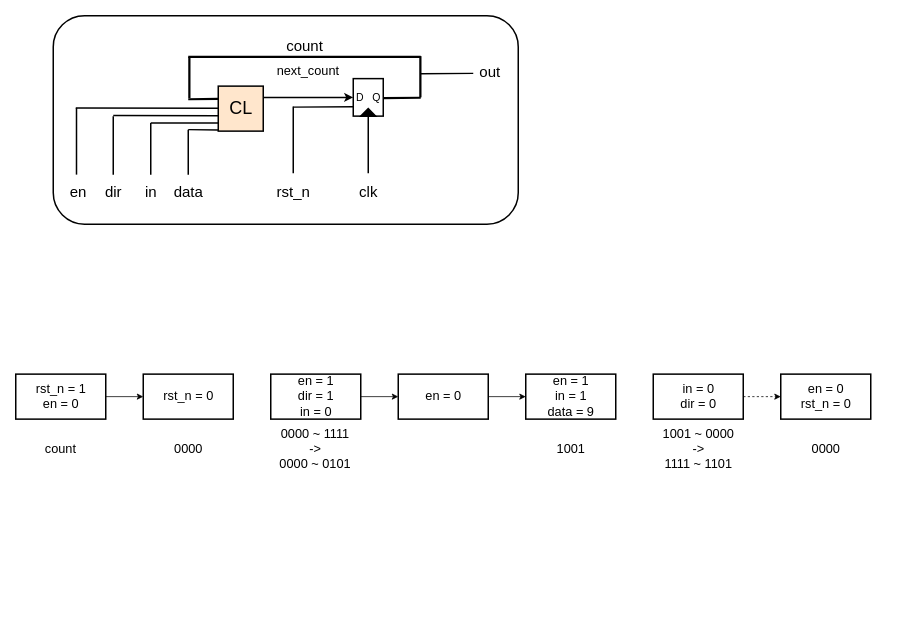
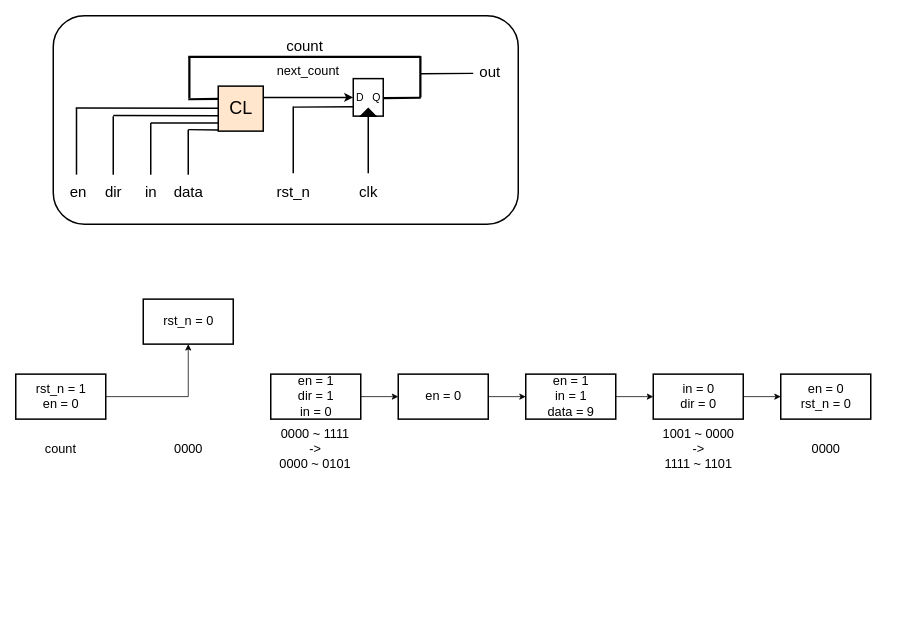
  <mxCell id="0" />
  <mxCell id="1" parent="0" />
  <mxCell id="2" value="&lt;span style=&quot;font-size: 20px;&quot;&gt;in&lt;/span&gt;" style="text;html=1;strokeColor=none;fillColor=none;align=center;verticalAlign=middle;whiteSpace=wrap;rounded=0;shadow=0;fontSize=20;" parent="1" vertex="1"><mxGeometry x="160.5" y="232" width="80" height="44" as="geometry" /></mxCell>
  <mxCell id="3" value="" style="endArrow=none;html=1;strokeWidth=2;entryX=0;entryY=0.75;entryDx=0;entryDy=0;" parent="1" edge="1"><mxGeometry width="50" height="50" relative="1" as="geometry"><mxPoint x="200.5" y="163" as="sourcePoint" /><mxPoint x="290.5" y="163" as="targetPoint" /></mxGeometry></mxCell>
  <mxCell id="4" value="&lt;span style=&quot;font-size: 20px;&quot;&gt;data&lt;/span&gt;" style="text;html=1;strokeColor=none;fillColor=none;align=center;verticalAlign=middle;whiteSpace=wrap;rounded=0;shadow=0;fontSize=20;" parent="1" vertex="1"><mxGeometry x="210.5" y="232" width="80" height="44" as="geometry" /></mxCell>
  <mxCell id="5" value="" style="endArrow=none;html=1;strokeWidth=2;entryX=-0.071;entryY=0.939;entryDx=0;entryDy=0;entryPerimeter=0;" parent="1" edge="1"><mxGeometry width="50" height="50" relative="1" as="geometry"><mxPoint x="250.5" y="172" as="sourcePoint" /><mxPoint x="290.24" y="172.34" as="targetPoint" /></mxGeometry></mxCell>
  <mxCell id="6" value="&lt;span style=&quot;font-size: 20px;&quot;&gt;en&lt;/span&gt;" style="text;html=1;strokeColor=none;fillColor=none;align=center;verticalAlign=middle;whiteSpace=wrap;rounded=0;shadow=0;fontSize=20;" parent="1" vertex="1"><mxGeometry x="63.5" y="232" width="80" height="44" as="geometry" /></mxCell>
  <mxCell id="7" value="" style="endArrow=none;html=1;strokeWidth=2;" parent="1" edge="1"><mxGeometry width="50" height="50" relative="1" as="geometry"><mxPoint x="560.5" y="97.5" as="sourcePoint" /><mxPoint x="630.5" y="97" as="targetPoint" /></mxGeometry></mxCell>
  <mxCell id="8" value="" style="group" parent="1" vertex="1" connectable="0"><mxGeometry x="485" y="658" width="689" height="141.5" as="geometry" /></mxCell>
  <mxCell id="9" value="&lt;font style=&quot;font-size: 20px;&quot;&gt;count&lt;br style=&quot;font-size: 20px;&quot;&gt;&lt;/font&gt;" style="text;html=1;strokeColor=none;fillColor=none;align=center;verticalAlign=middle;whiteSpace=wrap;rounded=0;shadow=0;strokeWidth=2;fontSize=20;" parent="1" vertex="1"><mxGeometry x="350.5" y="50" width="110" height="20" as="geometry" /></mxCell>
  <mxCell id="10" style="edgeStyle=orthogonalEdgeStyle;rounded=0;orthogonalLoop=1;jettySize=auto;html=1;exitX=0;exitY=0.5;exitDx=0;exitDy=0;endArrow=none;endFill=0;strokeWidth=2;" parent="1" source="20" edge="1"><mxGeometry relative="1" as="geometry"><mxPoint x="490.5" y="230" as="targetPoint" /></mxGeometry></mxCell>
  <mxCell id="11" value="&lt;font style=&quot;font-size: 20px;&quot;&gt;clk&lt;/font&gt;" style="text;html=1;strokeColor=none;fillColor=none;align=center;verticalAlign=middle;whiteSpace=wrap;rounded=0;shadow=0;strokeWidth=2;fontSize=20;" parent="1" vertex="1"><mxGeometry x="475.5" y="244" width="30" height="20" as="geometry" /></mxCell>
  <mxCell id="12" value="" style="endArrow=none;html=1;strokeWidth=2;entryX=0;entryY=0.75;entryDx=0;entryDy=0;" parent="1" target="19" edge="1"><mxGeometry width="50" height="50" relative="1" as="geometry"><mxPoint x="390.5" y="142" as="sourcePoint" /><mxPoint x="430.5" y="139" as="targetPoint" /></mxGeometry></mxCell>
  <mxCell id="13" value="" style="endArrow=none;html=1;strokeWidth=2;" parent="1" edge="1"><mxGeometry width="50" height="50" relative="1" as="geometry"><mxPoint x="390.5" y="230" as="sourcePoint" /><mxPoint x="390.5" y="141" as="targetPoint" /></mxGeometry></mxCell>
  <mxCell id="14" value="&lt;font style=&quot;font-size: 24px&quot;&gt;CL&lt;/font&gt;" style="rounded=0;whiteSpace=wrap;html=1;strokeWidth=2;fillColor=#ffe6cc;" parent="1" vertex="1"><mxGeometry x="290.5" y="114" width="60" height="60" as="geometry" /></mxCell>
  <mxCell id="15" style="edgeStyle=orthogonalEdgeStyle;rounded=0;orthogonalLoop=1;jettySize=auto;html=1;exitX=1;exitY=0.25;exitDx=0;exitDy=0;entryX=0;entryY=0.5;entryDx=0;entryDy=0;strokeWidth=2;" parent="1" source="14" target="19" edge="1"><mxGeometry relative="1" as="geometry" /></mxCell>
  <mxCell id="16" value="" style="endArrow=none;html=1;strokeWidth=3;" parent="1" edge="1"><mxGeometry width="50" height="50" relative="1" as="geometry"><mxPoint x="510.5" y="130" as="sourcePoint" /><mxPoint x="560.5" y="129.5" as="targetPoint" /></mxGeometry></mxCell>
  <mxCell id="17" value="" style="endArrow=none;html=1;strokeWidth=3;" parent="1" edge="1"><mxGeometry width="50" height="50" relative="1" as="geometry"><mxPoint x="250.5" y="131.5" as="sourcePoint" /><mxPoint x="290.5" y="131" as="targetPoint" /></mxGeometry></mxCell>
  <mxCell id="18" value="" style="group;strokeWidth=2;" parent="1" vertex="1" connectable="0"><mxGeometry x="470.5" y="104" width="40" height="55" as="geometry" /></mxCell>
  <mxCell id="19" value="&lt;font style=&quot;font-size: 14px&quot;&gt;D&amp;nbsp; &amp;nbsp;Q&lt;/font&gt;&lt;br&gt;" style="rounded=0;whiteSpace=wrap;html=1;strokeWidth=2;" parent="18" vertex="1"><mxGeometry width="40" height="50" as="geometry" /></mxCell>
  <mxCell id="20" value="" style="triangle;whiteSpace=wrap;html=1;rotation=-90;shadow=0;fillColor=#000000;strokeWidth=2;" parent="18" vertex="1"><mxGeometry x="15" y="35" width="10" height="20" as="geometry" /></mxCell>
  <mxCell id="21" value="&lt;font style=&quot;font-size: 17px;&quot;&gt;next_count&lt;/font&gt;" style="text;html=1;strokeColor=none;fillColor=none;align=center;verticalAlign=middle;whiteSpace=wrap;rounded=0;shadow=0;strokeWidth=2;fontSize=17;" parent="1" vertex="1"><mxGeometry x="373" y="83.5" width="75" height="20" as="geometry" /></mxCell>
  <mxCell id="22" value="&lt;font style=&quot;font-size: 20px;&quot;&gt;rst_n&lt;br style=&quot;font-size: 20px;&quot;&gt;&lt;/font&gt;" style="text;html=1;strokeColor=none;fillColor=none;align=center;verticalAlign=middle;whiteSpace=wrap;rounded=0;shadow=0;strokeWidth=2;fontSize=20;" parent="1" vertex="1"><mxGeometry x="375.5" y="244" width="30" height="20" as="geometry" /></mxCell>
  <mxCell id="23" value="" style="endArrow=none;html=1;strokeWidth=3;" parent="1" edge="1"><mxGeometry width="50" height="50" relative="1" as="geometry"><mxPoint x="250.5" y="75" as="sourcePoint" /><mxPoint x="560.5" y="75" as="targetPoint" /></mxGeometry></mxCell>
  <mxCell id="24" value="" style="endArrow=none;html=1;strokeWidth=3;" parent="1" edge="1"><mxGeometry width="50" height="50" relative="1" as="geometry"><mxPoint x="252" y="130" as="sourcePoint" /><mxPoint x="252" y="75" as="targetPoint" /></mxGeometry></mxCell>
  <mxCell id="25" value="" style="endArrow=none;html=1;strokeWidth=3;" parent="1" edge="1"><mxGeometry width="50" height="50" relative="1" as="geometry"><mxPoint x="560" y="129" as="sourcePoint" /><mxPoint x="560" y="74" as="targetPoint" /></mxGeometry></mxCell>
  <mxCell id="26" value="&lt;span style=&quot;font-size: 20px;&quot;&gt;dir&lt;/span&gt;" style="text;html=1;strokeColor=none;fillColor=none;align=center;verticalAlign=middle;whiteSpace=wrap;rounded=0;shadow=0;fontSize=20;" vertex="1" parent="1"><mxGeometry x="110.5" y="232" width="80" height="44" as="geometry" /></mxCell>
  <mxCell id="27" value="" style="endArrow=none;html=1;strokeWidth=2;" edge="1" parent="1"><mxGeometry width="50" height="50" relative="1" as="geometry"><mxPoint x="150.5" y="153" as="sourcePoint" /><mxPoint x="290.5" y="153.5" as="targetPoint" /></mxGeometry></mxCell>
  <mxCell id="28" value="" style="endArrow=none;html=1;strokeWidth=2;" edge="1" parent="1"><mxGeometry width="50" height="50" relative="1" as="geometry"><mxPoint x="100.5" y="143" as="sourcePoint" /><mxPoint x="290.5" y="143.5" as="targetPoint" /></mxGeometry></mxCell>
  <mxCell id="29" value="" style="endArrow=none;html=1;strokeWidth=2;entryX=0.5;entryY=0;entryDx=0;entryDy=0;" edge="1" parent="1" target="4"><mxGeometry width="50" height="50" relative="1" as="geometry"><mxPoint x="250.5" y="172" as="sourcePoint" /><mxPoint x="250.5" y="220" as="targetPoint" /></mxGeometry></mxCell>
  <mxCell id="30" value="" style="endArrow=none;html=1;strokeWidth=2;entryX=0.5;entryY=0;entryDx=0;entryDy=0;" edge="1" parent="1" target="2"><mxGeometry width="50" height="50" relative="1" as="geometry"><mxPoint x="200.5" y="163" as="sourcePoint" /><mxPoint x="200.5" y="225" as="targetPoint" /></mxGeometry></mxCell>
  <mxCell id="31" value="" style="endArrow=none;html=1;strokeWidth=2;entryX=0.5;entryY=0;entryDx=0;entryDy=0;" edge="1" parent="1" target="26"><mxGeometry width="50" height="50" relative="1" as="geometry"><mxPoint x="150.5" y="154" as="sourcePoint" /><mxPoint x="150.5" y="230" as="targetPoint" /></mxGeometry></mxCell>
  <mxCell id="32" value="" style="endArrow=none;html=1;strokeWidth=2;entryX=0.5;entryY=0;entryDx=0;entryDy=0;" edge="1" parent="1"><mxGeometry width="50" height="50" relative="1" as="geometry"><mxPoint x="101.5" y="143" as="sourcePoint" /><mxPoint x="101.5" y="232" as="targetPoint" /></mxGeometry></mxCell>
  <mxCell id="33" value="&lt;span style=&quot;font-size: 20px&quot;&gt;out&lt;/span&gt;" style="text;html=1;strokeColor=none;fillColor=none;align=center;verticalAlign=middle;whiteSpace=wrap;rounded=0;shadow=0;fontSize=20;" vertex="1" parent="1"><mxGeometry x="612.5" y="72" width="80" height="44" as="geometry" /></mxCell>
  <mxCell id="34" value="" style="rounded=1;whiteSpace=wrap;html=1;fontSize=17;fillColor=none;strokeWidth=2;" vertex="1" parent="1"><mxGeometry x="70.5" y="20" width="620" height="278" as="geometry" /></mxCell>
  <mxCell id="35" value="" style="edgeStyle=orthogonalEdgeStyle;rounded=0;orthogonalLoop=1;jettySize=auto;html=1;fontSize=17;" edge="1" parent="1" source="36" target="37"><mxGeometry relative="1" as="geometry" /></mxCell>
  <mxCell id="36" value="rst_n = 1&lt;br&gt;en = 0" style="rounded=0;whiteSpace=wrap;html=1;strokeWidth=2;fillColor=none;fontSize=17;" vertex="1" parent="1"><mxGeometry x="20.5" y="498" width="120" height="60" as="geometry" /></mxCell>
- <mxCell id="37" value="rst_n = 0" style="rounded=0;whiteSpace=wrap;html=1;strokeWidth=2;fillColor=none;fontSize=17;" vertex="1" parent="1"><mxGeometry x="190.5" y="498" width="120" height="60" as="geometry" /></mxCell>
+ <mxCell id="37" value="rst_n = 0" style="rounded=0;whiteSpace=wrap;html=1;strokeWidth=2;fillColor=none;fontSize=17;" vertex="1" parent="1"><mxGeometry x="190.5" y="398" width="120" height="60" as="geometry" /></mxCell>
  <mxCell id="38" value="" style="edgeStyle=orthogonalEdgeStyle;rounded=0;orthogonalLoop=1;jettySize=auto;html=1;fontSize=17;" edge="1" parent="1" source="39" target="41"><mxGeometry relative="1" as="geometry" /></mxCell>
  <mxCell id="39" value="en = 1&lt;br&gt;dir = 1&lt;br&gt;in = 0" style="rounded=0;whiteSpace=wrap;html=1;strokeWidth=2;fillColor=none;fontSize=17;" vertex="1" parent="1"><mxGeometry x="360.5" y="498" width="120" height="60" as="geometry" /></mxCell>
  <mxCell id="40" value="" style="edgeStyle=orthogonalEdgeStyle;rounded=0;orthogonalLoop=1;jettySize=auto;html=1;fontSize=17;" edge="1" parent="1" source="41" target="43"><mxGeometry relative="1" as="geometry" /></mxCell>
  <mxCell id="41" value="en = 0" style="rounded=0;whiteSpace=wrap;html=1;strokeWidth=2;fillColor=none;fontSize=17;" vertex="1" parent="1"><mxGeometry x="530.5" y="498" width="120" height="60" as="geometry" /></mxCell>
+ <mxCell id="42" value="" style="edgeStyle=orthogonalEdgeStyle;rounded=0;orthogonalLoop=1;jettySize=auto;html=1;fontSize=17;" edge="1" parent="1" source="43" target="45"><mxGeometry relative="1" as="geometry" /></mxCell>
  <mxCell id="43" value="en = 1&lt;br&gt;in = 1&lt;br&gt;data = 9" style="rounded=0;whiteSpace=wrap;html=1;strokeWidth=2;fillColor=none;fontSize=17;" vertex="1" parent="1"><mxGeometry x="700.5" y="498" width="120" height="60" as="geometry" /></mxCell>
- <mxCell id="44" value="" style="edgeStyle=orthogonalEdgeStyle;rounded=0;orthogonalLoop=1;jettySize=auto;html=1;fontSize=17;exitX=1;exitY=0.5;exitDx=0;exitDy=0;dashed=1;" edge="1" parent="1" source="45" target="46"><mxGeometry relative="1" as="geometry" /></mxCell>
+ <mxCell id="44" value="" style="edgeStyle=orthogonalEdgeStyle;rounded=0;orthogonalLoop=1;jettySize=auto;html=1;fontSize=17;exitX=1;exitY=0.5;exitDx=0;exitDy=0;" edge="1" parent="1" source="45" target="46"><mxGeometry relative="1" as="geometry" /></mxCell>
  <mxCell id="45" value="in = 0&lt;br&gt;dir = 0" style="rounded=0;whiteSpace=wrap;html=1;strokeWidth=2;fillColor=none;fontSize=17;" vertex="1" parent="1"><mxGeometry x="870.5" y="498" width="120" height="60" as="geometry" /></mxCell>
  <mxCell id="46" value="en = 0&lt;br&gt;rst_n = 0" style="rounded=0;whiteSpace=wrap;html=1;strokeWidth=2;fillColor=none;fontSize=17;" vertex="1" parent="1"><mxGeometry x="1040.5" y="498" width="120" height="60" as="geometry" /></mxCell>
  <mxCell id="47" value="count" style="text;html=1;strokeColor=none;fillColor=none;align=center;verticalAlign=middle;whiteSpace=wrap;rounded=0;fontSize=17;" vertex="1" parent="1"><mxGeometry x="38" y="588" width="85" height="20" as="geometry" /></mxCell>
  <mxCell id="48" value="0000" style="text;html=1;strokeColor=none;fillColor=none;align=center;verticalAlign=middle;whiteSpace=wrap;rounded=0;fontSize=17;" vertex="1" parent="1"><mxGeometry x="230.5" y="588" width="40" height="20" as="geometry" /></mxCell>
  <mxCell id="49" value="0000 ~ 1111&lt;br&gt;-&amp;gt;&lt;br&gt;0000 ~ 0101" style="text;html=1;strokeColor=none;fillColor=none;align=center;verticalAlign=middle;whiteSpace=wrap;rounded=0;fontSize=17;" vertex="1" parent="1"><mxGeometry x="335" y="588" width="170" height="20" as="geometry" /></mxCell>
- <mxCell id="50" value="1001" style="text;html=1;strokeColor=none;fillColor=none;align=center;verticalAlign=middle;whiteSpace=wrap;rounded=0;fontSize=17;" vertex="1" parent="1"><mxGeometry x="740.5" y="588" width="40" height="20" as="geometry" /></mxCell>
  <mxCell id="51" value="1001 ~ 0000&lt;br&gt;-&amp;gt;&lt;br&gt;1111 ~ 1101" style="text;html=1;strokeColor=none;fillColor=none;align=center;verticalAlign=middle;whiteSpace=wrap;rounded=0;fontSize=17;" vertex="1" parent="1"><mxGeometry x="860.5" y="588" width="140" height="20" as="geometry" /></mxCell>
  <mxCell id="52" value="0000" style="text;html=1;strokeColor=none;fillColor=none;align=center;verticalAlign=middle;whiteSpace=wrap;rounded=0;fontSize=17;" vertex="1" parent="1"><mxGeometry x="1080.5" y="588" width="40" height="20" as="geometry" /></mxCell>
